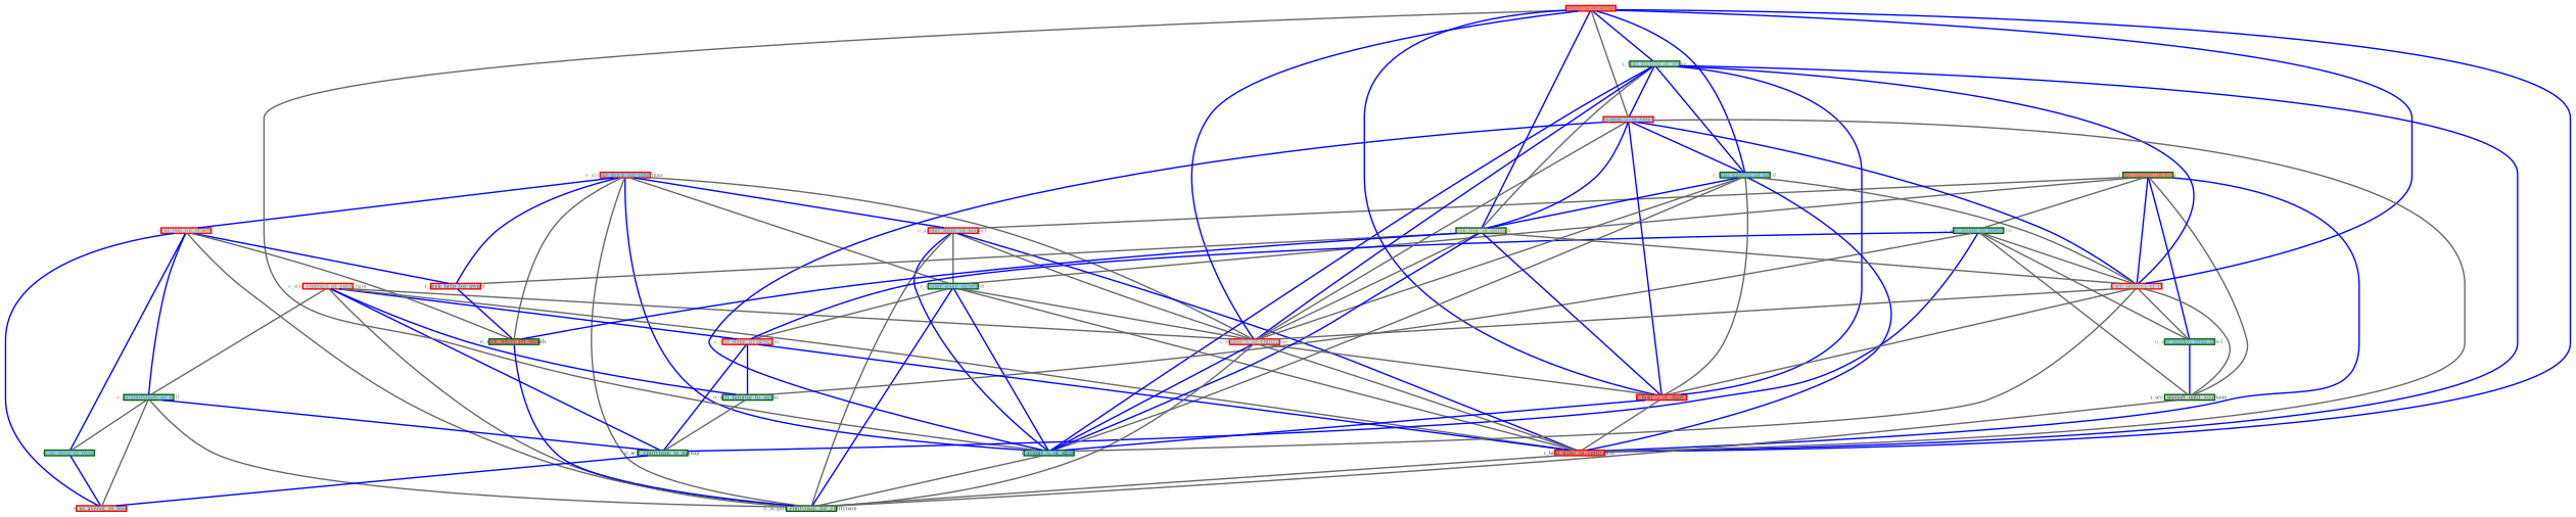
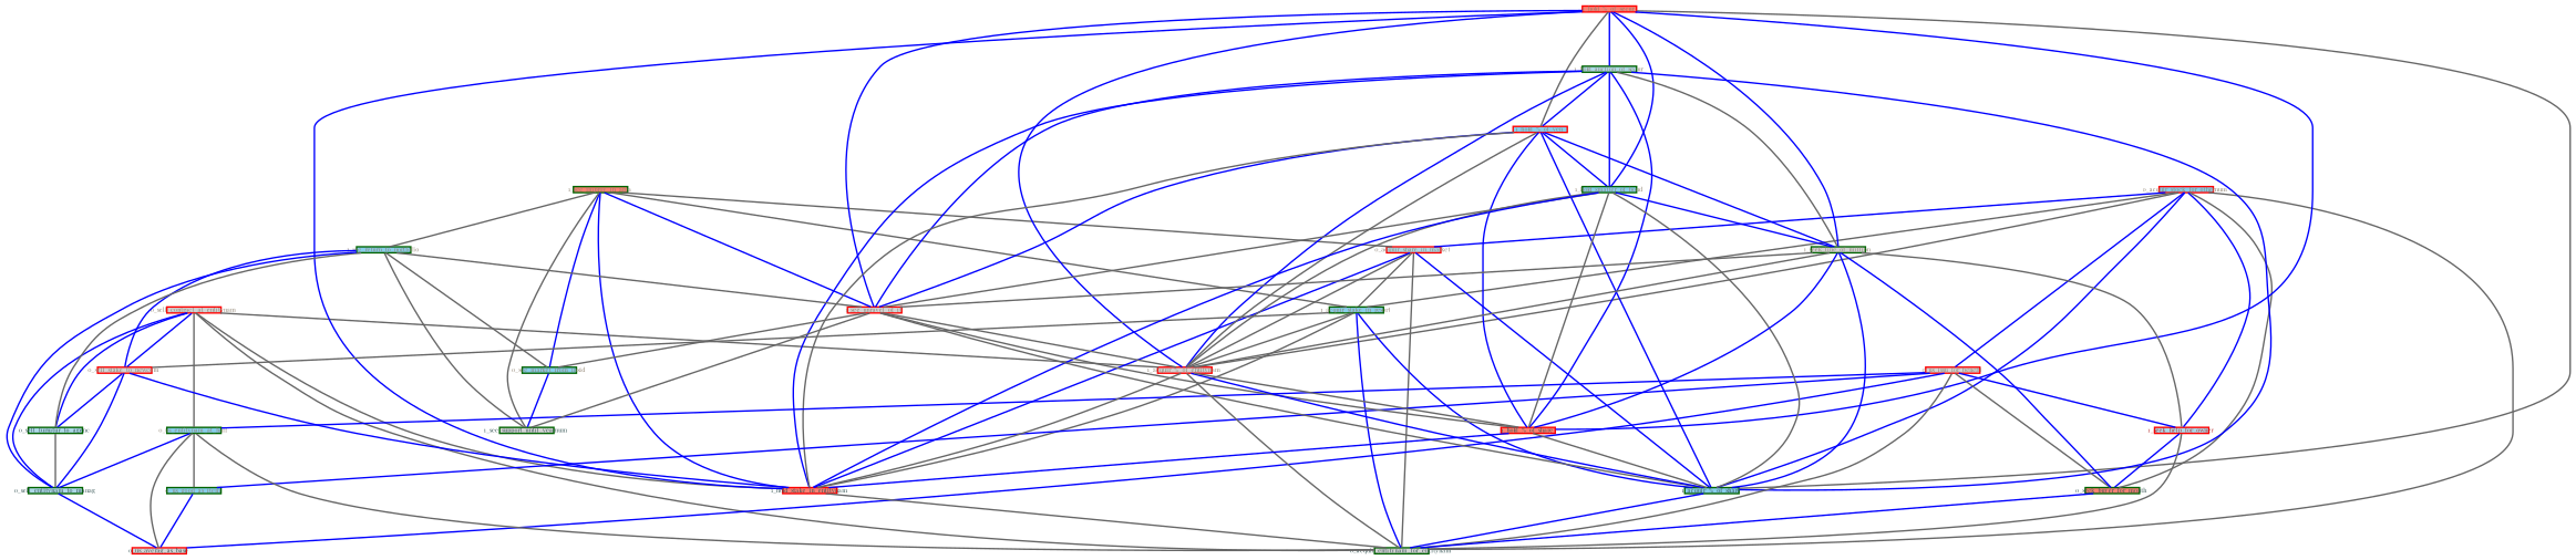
  graph {
    fontname="Playfair Display"
    node [color=darkgreen fillcolor=skyblue fixedsize=true fontcolor="#8b7d6b" fontname="Playfair Display" fontsize=4 shape=polygon style=filled]
    edge [color=blue fontname="Playfair Display" w=1]
    "0_acquir_stock_for_othernum " [color=red height=.06 width=.5]
    "0_sell_contract_at_entitynam " [color=red fillcolor=lightgrey height=.06 width=.5]
    "1_see_improv_in_area " [fillcolor=salmon height=.06 width=.5]
    "0_acquir_share_in_market " [color=red fillcolor=lightblue height=.06 width=.5]
    "1_hold_%_of_secur " [color=red fillcolor=salmon height=.06 width=.5]
    "1_hold_auction_of_secur " [fillcolor=lightblue height=.06 width=.5]
    "1_acquir_stake_in_resort " [height=.06 width=.5]
    "1_see_return_to_portfolio " [height=.06 width=.5]
    "1_hold_%_of_yen " [color=red height=.06 width=.5]
    "0_us_issu_for_benefit " [color=red fillcolor=lightgrey height=.06 width=.5]
    "1_hold_smatter_of_bond " [height=.06 width=.5]
    "0_sell_stake_to_newcom " [color=red fillcolor=lightgrey height=.06 width=.5]
    "1_seek_line_of_million " [fillcolor=lightgrey height=.06 width=.5]
    "1_see_unravel_of_it " [color=red fillcolor=lightgrey height=.06 width=.5]
    "0_us_entitynam_at_half " [height=.06 width=.5]
    "1_acquir_%_of_entitynam " [color=red fillcolor=lightgrey height=.06 width=.5]
    "0_us_good_as_item " [height=.06 width=.5]
    "0_see_market_from_insid " [height=.06 width=.5]
    "1_seek_help_for_owner " [color=red fillcolor=lightblue fontcolor="#b22222" height=.06 width=.5]
    "0_seek_buyer_for_month " [fillcolor=salmon fontcolor="#2f4f4f" height=.06 width=.5]
    "1_acquir_%_of_share " [fontcolor="#2f4f4f" height=.06 width=.5]
    "0_acquir_entitynam_for_entitynam " [fillcolor=lightgrey fontcolor="#2f4f4f" height=.06 width=.5]
    "1_hold_stake_in_entitynam " [color=red fillcolor=salmon fontcolor="#2f4f4f" height=.06 width=.5]
    "0_sell_furnitur_to_agenc " [fillcolor=lightblue fontcolor="#2f4f4f" height=.06 width=.5]
    "0_sell_entitynam_to_manag " [fillcolor=lightblue fontcolor="#2f4f4f" height=.06 width=.5]
    "1_see_support_until_yearnum " [fillcolor=lightgrey fontcolor="#2f4f4f" height=.06 width=.5]
    "1_hold_%_of_share " [color=red fillcolor=salmon fontcolor="#2f4f4f" height=.06 width=.5]
    "0_us_averag_as_base " [color=red fillcolor=lightgrey fontcolor="#2f4f4f" height=.06 width=.5]
    subgraph sub_1 {
      "0_acquir_stock_for_othernum "
      "0_sell_contract_at_entitynam "
      "1_see_improv_in_area "
      "0_acquir_share_in_market "
      "1_hold_%_of_secur "
      "1_hold_auction_of_secur "
      "1_acquir_stake_in_resort "
      "1_see_return_to_portfolio "
      "1_hold_%_of_yen "
      "0_us_issu_for_benefit "
      "1_hold_smatter_of_bond "
      "0_sell_stake_to_newcom "
      "1_seek_line_of_million "
      "1_see_unravel_of_it "
      "0_us_entitynam_at_half "
      "1_acquir_%_of_entitynam "
      "0_us_good_as_item "
      "0_see_market_from_insid "
    }
    subgraph sub_2 {
      "1_seek_help_for_owner "
    }
    "0_acquir_stock_for_othernum " -- "0_acquir_share_in_market "
    "0_acquir_stock_for_othernum " -- "1_acquir_stake_in_resort " [color=gray40]
    "0_acquir_stock_for_othernum " -- "0_us_issu_for_benefit "
    "0_acquir_stock_for_othernum " -- "1_acquir_%_of_entitynam " [color=gray40]
    "0_acquir_stock_for_othernum " -- "1_seek_help_for_owner "
    "0_acquir_stock_for_othernum " -- "0_seek_buyer_for_month " [color=gray40]
    "0_acquir_stock_for_othernum " -- "1_acquir_%_of_share "
    "0_acquir_stock_for_othernum " -- "0_acquir_entitynam_for_entitynam " [color=gray40 w=2]
    "0_sell_contract_at_entitynam " -- "0_sell_stake_to_newcom "
    "0_sell_contract_at_entitynam " -- "0_us_entitynam_at_half " [color=gray40]
    "0_sell_contract_at_entitynam " -- "1_acquir_%_of_entitynam " [color=gray40]
    "0_sell_contract_at_entitynam " -- "0_acquir_entitynam_for_entitynam " [color=gray40]
    "0_sell_contract_at_entitynam " -- "1_hold_stake_in_entitynam " [color=gray40]
    "0_sell_contract_at_entitynam " -- "0_sell_furnitur_to_agenc "
    "0_sell_contract_at_entitynam " -- "0_sell_entitynam_to_manag "
    "1_see_improv_in_area " -- "0_acquir_share_in_market " [color=gray40]
    "1_see_improv_in_area " -- "1_acquir_stake_in_resort " [color=gray40]
    "1_see_improv_in_area " -- "1_see_return_to_portfolio " [color=gray40]
    "1_see_improv_in_area " -- "1_see_unravel_of_it "
    "1_see_improv_in_area " -- "0_see_market_from_insid "
    "1_see_improv_in_area " -- "1_hold_stake_in_entitynam "
    "1_see_improv_in_area " -- "1_see_support_until_yearnum " [color=gray40]
    "0_acquir_share_in_market " -- "1_acquir_stake_in_resort " [color=gray40 w=2]
    "0_acquir_share_in_market " -- "1_acquir_%_of_entitynam " [color=gray40]
    "0_acquir_share_in_market " -- "1_acquir_%_of_share "
    "0_acquir_share_in_market " -- "0_acquir_entitynam_for_entitynam " [color=gray40]
    "0_acquir_share_in_market " -- "1_hold_stake_in_entitynam "
    "1_hold_%_of_secur " -- "1_hold_auction_of_secur " [w=3]
    "1_hold_%_of_secur " -- "1_hold_%_of_yen " [color=gray40 w=3]
    "1_hold_%_of_secur " -- "1_hold_smatter_of_bond " [w=2]
    "1_hold_%_of_secur " -- "1_seek_line_of_million "
    "1_hold_%_of_secur " -- "1_see_unravel_of_it "
    "1_hold_%_of_secur " -- "1_acquir_%_of_entitynam " [w=2]
    "1_hold_%_of_secur " -- "1_acquir_%_of_share " [color=gray40 w=2]
    "1_hold_%_of_secur " -- "1_hold_stake_in_entitynam "
    "1_hold_%_of_secur " -- "1_hold_%_of_share " [w=3]
    "1_hold_auction_of_secur " -- "1_hold_%_of_yen " [w=2]
    "1_hold_auction_of_secur " -- "1_hold_smatter_of_bond " [w=2]
    "1_hold_auction_of_secur " -- "1_seek_line_of_million " [color=gray40]
    "1_hold_auction_of_secur " -- "1_see_unravel_of_it "
    "1_hold_auction_of_secur " -- "1_acquir_%_of_entitynam "
    "1_hold_auction_of_secur " -- "1_acquir_%_of_share "
    "1_hold_auction_of_secur " -- "1_hold_stake_in_entitynam "
    "1_hold_auction_of_secur " -- "1_hold_%_of_share " [w=2]
    "1_acquir_stake_in_resort " -- "0_sell_stake_to_newcom " [color=gray40]
    "1_acquir_stake_in_resort " -- "1_acquir_%_of_entitynam " [color=gray40]
    "1_acquir_stake_in_resort " -- "1_acquir_%_of_share "
    "1_acquir_stake_in_resort " -- "0_acquir_entitynam_for_entitynam "
    "1_acquir_stake_in_resort " -- "1_hold_stake_in_entitynam " [color=gray40 w=2]
    "1_see_return_to_portfolio " -- "0_sell_stake_to_newcom "
    "1_see_return_to_portfolio " -- "1_see_unravel_of_it " [color=gray40]
    "1_see_return_to_portfolio " -- "0_see_market_from_insid " [color=gray40]
    "1_see_return_to_portfolio " -- "0_sell_furnitur_to_agenc " [color=gray40]
    "1_see_return_to_portfolio " -- "0_sell_entitynam_to_manag "
    "1_see_return_to_portfolio " -- "1_see_support_until_yearnum " [color=gray40]
    "1_hold_%_of_yen " -- "1_hold_smatter_of_bond " [w=2]
    "1_hold_%_of_yen " -- "1_seek_line_of_million "
    "1_hold_%_of_yen " -- "1_see_unravel_of_it "
    "1_hold_%_of_yen " -- "1_acquir_%_of_entitynam " [color=gray40 w=2]
    "1_hold_%_of_yen " -- "1_acquir_%_of_share " [w=2]
    "1_hold_%_of_yen " -- "1_hold_stake_in_entitynam " [color=gray40]
    "1_hold_%_of_yen " -- "1_hold_%_of_share " [w=3]
    "0_us_issu_for_benefit " -- "0_us_entitynam_at_half "
    "0_us_issu_for_benefit " -- "0_us_good_as_item "
    "0_us_issu_for_benefit " -- "1_seek_help_for_owner "
    "0_us_issu_for_benefit " -- "0_seek_buyer_for_month " [color=gray40]
    "0_us_issu_for_benefit " -- "0_acquir_entitynam_for_entitynam " [color=gray40]
    "0_us_issu_for_benefit " -- "0_us_averag_as_base "
    "1_hold_smatter_of_bond " -- "1_seek_line_of_million "
    "1_hold_smatter_of_bond " -- "1_see_unravel_of_it " [color=gray40]
    "1_hold_smatter_of_bond " -- "1_acquir_%_of_entitynam " [color=gray40]
    "1_hold_smatter_of_bond " -- "1_acquir_%_of_share " [color=gray40]
    "1_hold_smatter_of_bond " -- "1_hold_stake_in_entitynam "
    "1_hold_smatter_of_bond " -- "1_hold_%_of_share " [color=gray40 w=2]
    "0_sell_stake_to_newcom " -- "1_hold_stake_in_entitynam "
    "0_sell_stake_to_newcom " -- "0_sell_furnitur_to_agenc " [w=2]
    "0_sell_stake_to_newcom " -- "0_sell_entitynam_to_manag " [w=2]
    "1_seek_line_of_million " -- "1_see_unravel_of_it " [color=gray40]
    "1_seek_line_of_million " -- "1_acquir_%_of_entitynam " [color=gray40]
    "1_seek_line_of_million " -- "1_seek_help_for_owner " [color=gray40]
    "1_seek_line_of_million " -- "0_seek_buyer_for_month "
    "1_seek_line_of_million " -- "1_acquir_%_of_share "
    "1_seek_line_of_million " -- "1_hold_%_of_share "
    "1_see_unravel_of_it " -- "1_acquir_%_of_entitynam " [color=gray40]
    "1_see_unravel_of_it " -- "0_see_market_from_insid " [color=gray40]
    "1_see_unravel_of_it " -- "1_acquir_%_of_share " [color=gray40]
    "1_see_unravel_of_it " -- "1_see_support_until_yearnum " [color=gray40]
    "1_see_unravel_of_it " -- "1_hold_%_of_share " [color=gray40]
    "0_us_entitynam_at_half " -- "0_us_good_as_item " [color=gray40]
    "0_us_entitynam_at_half " -- "0_acquir_entitynam_for_entitynam " [color=gray40]
    "0_us_entitynam_at_half " -- "0_sell_entitynam_to_manag "
    "0_us_entitynam_at_half " -- "0_us_averag_as_base " [color=gray40]
    "1_acquir_%_of_entitynam " -- "1_acquir_%_of_share " [w=3]
    "1_acquir_%_of_entitynam " -- "0_acquir_entitynam_for_entitynam " [color=gray40 w=2]
    "1_acquir_%_of_entitynam " -- "1_hold_stake_in_entitynam " [color=gray40]
    "1_acquir_%_of_entitynam " -- "1_hold_%_of_share " [color=gray40 w=2]
    "0_us_good_as_item " -- "0_us_averag_as_base " [w=2]
    "0_see_market_from_insid " -- "1_see_support_until_yearnum "
    "1_seek_help_for_owner " -- "0_seek_buyer_for_month " [w=2]
-   "1_see_support_until_yearnum " -- "0_acquir_entitynam_for_entitynam " [color=gray40]
+   "1_seek_help_for_owner " -- "0_acquir_entitynam_for_entitynam " [color=gray40]
    "0_seek_buyer_for_month " -- "0_acquir_entitynam_for_entitynam "
-   "1_acquir_%_of_share " -- "0_acquir_entitynam_for_entitynam " [color=gray40]
+   "1_acquir_%_of_share " -- "0_acquir_entitynam_for_entitynam "
    "1_hold_stake_in_entitynam " -- "0_acquir_entitynam_for_entitynam " [color=gray40]
    "0_sell_furnitur_to_agenc " -- "0_sell_entitynam_to_manag " [color=gray40 w=2]
    "0_sell_entitynam_to_manag " -- "0_us_averag_as_base "
-   "1_hold_%_of_share " -- "1_acquir_%_of_share " [w=3]
-   "1_hold_%_of_share " -- "1_hold_stake_in_entitynam " [color=gray40]
+   "1_hold_%_of_share " -- "1_acquir_%_of_share " [color=gray40 w=3]
+   "1_hold_%_of_share " -- "1_hold_stake_in_entitynam "
  }
